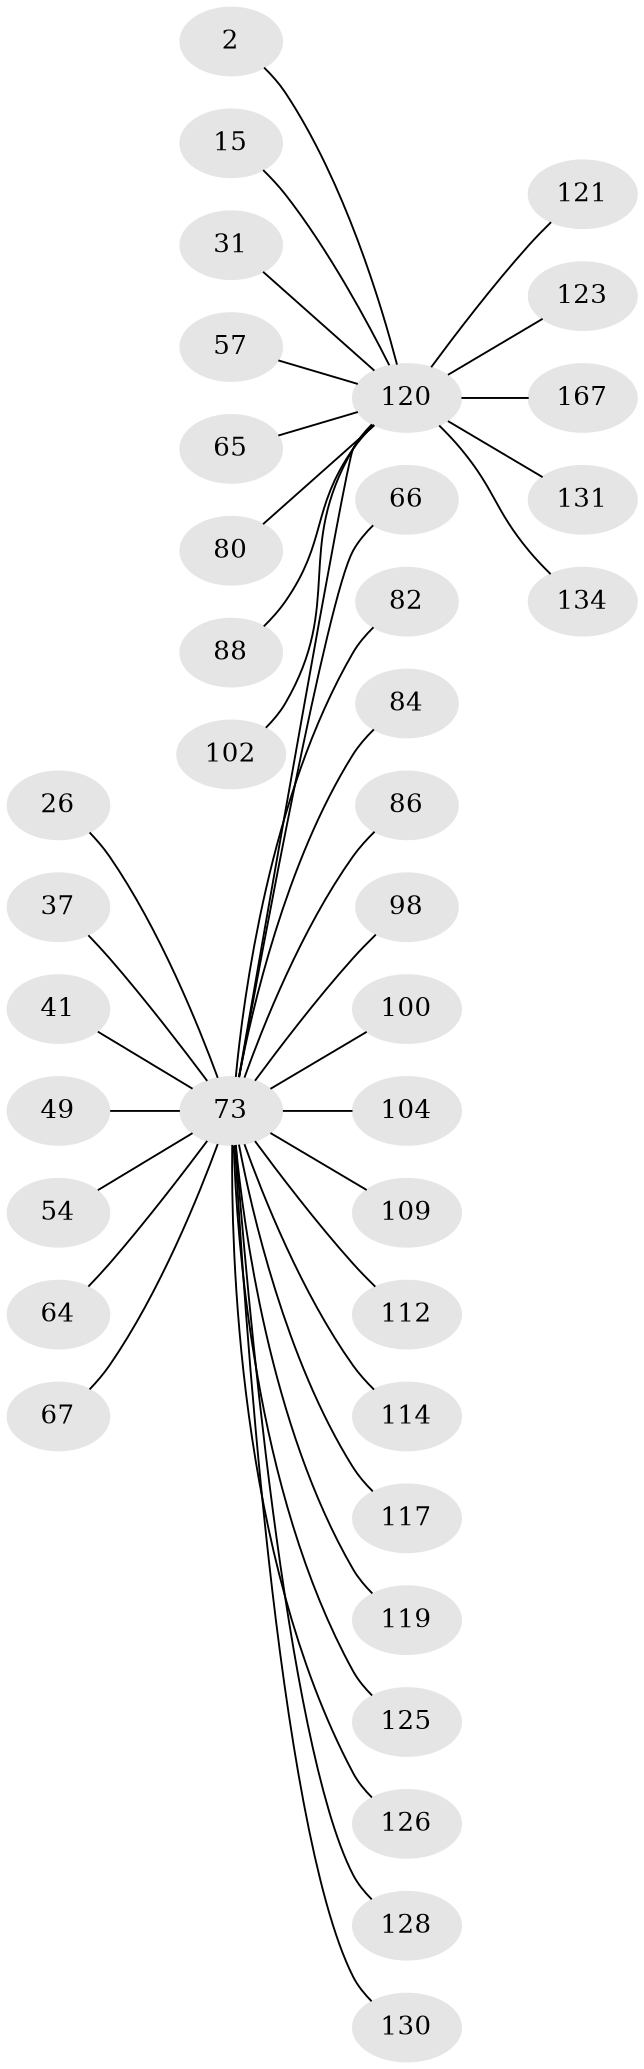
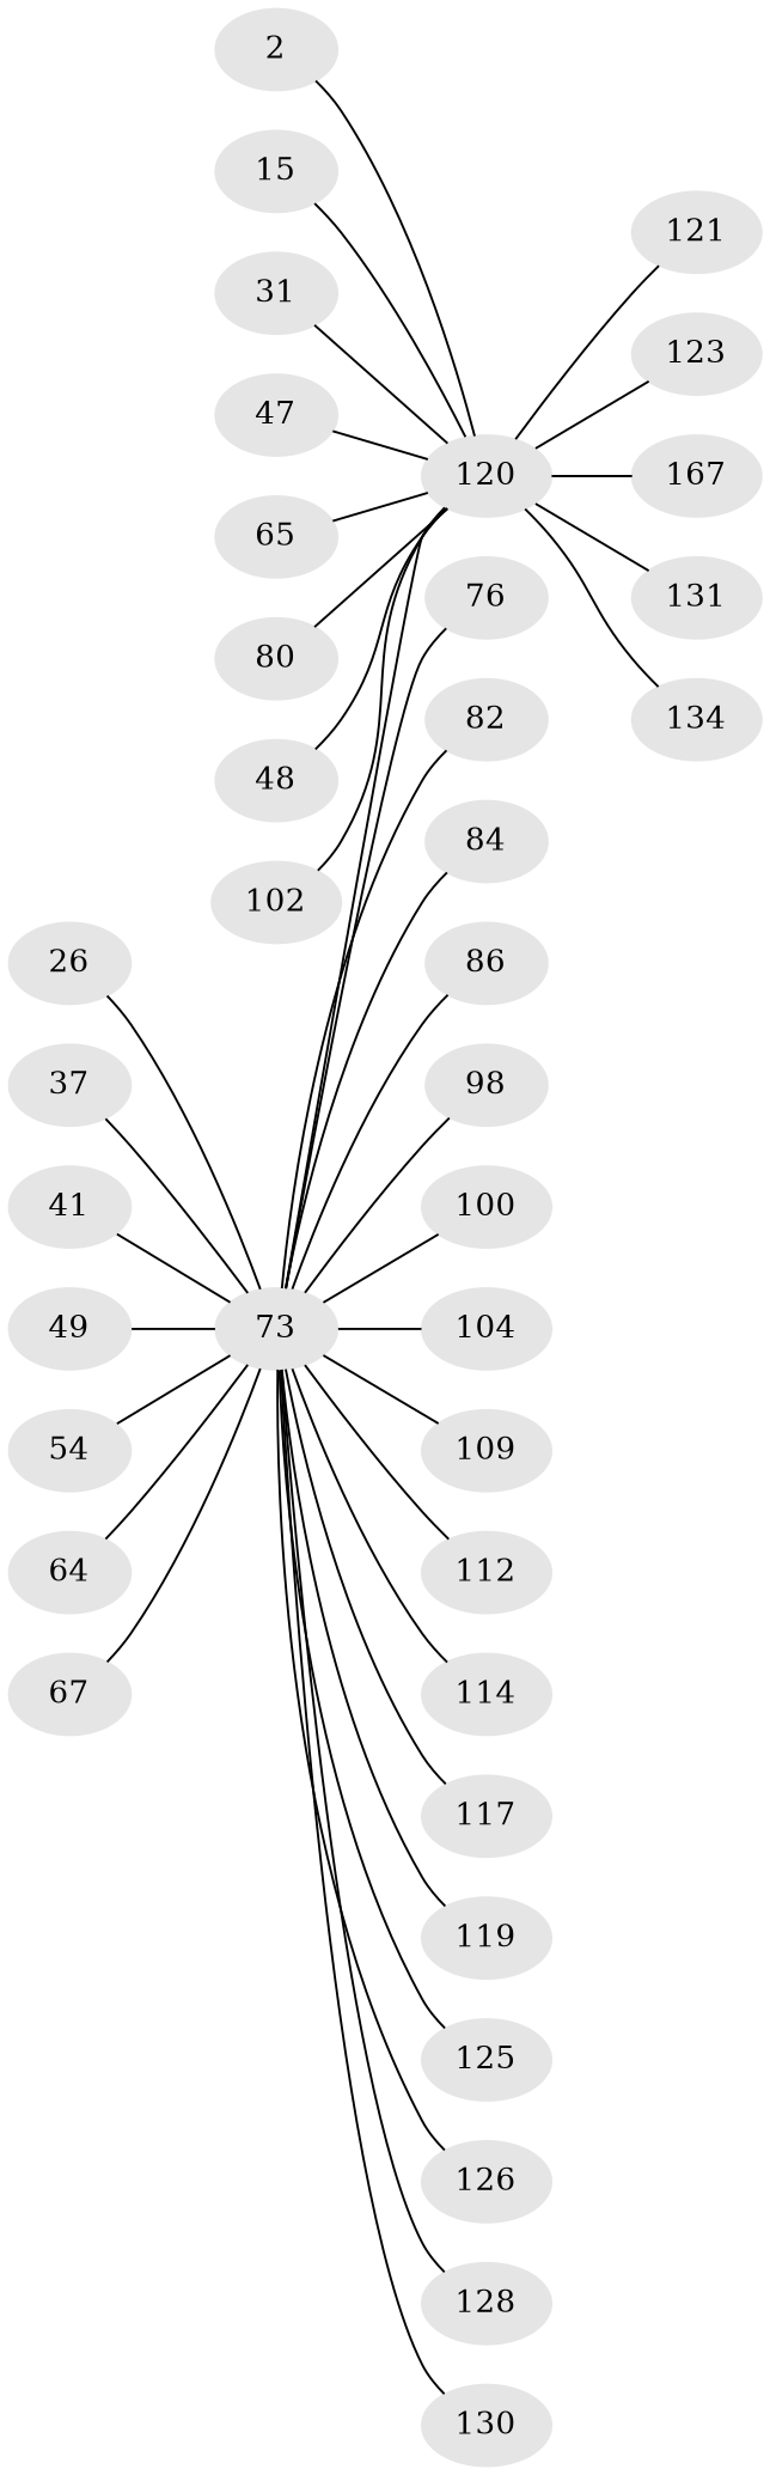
  graph {
    rankdir=LR
    node [color=gray90 style=filled]
    120 [super="+1"]
    121 [super="+97+107+116"]
    123 [super="+108"]
    n4 [label=167]
    131 [super="+27"]
    n6 [label=134 super="+115+118"]
    2
    15
    73 [super="+8+18+11+24+35+5+16"]
-   76 [super="+51" label=66]
+   76 [super="+51"]
    82
    84
    86
    98
    100
    104 [super="+19"]
    109 [super="+52"]
    112 [super="+7+106"]
    114
    117
    119 [super="+68"]
    125 [super="+56+63"]
    126 [super="+122"]
    128 [super="+20+101"]
    130 [super="+129"]
    26
    31
    37
    41
    49 [super="+12"]
    54
-   57 [super="+23"]
+   57 [super="+23" label=47]
    64 [super="+58"]
    65
    67
    80
-   88 [super="+62"]
+   88 [super="+62" label=48]
    102 [super="+39"]
    120 -- 121
    120 -- 123
    120 -- n4
    120 -- 131
    120 -- n6
    2 -- 120
    15 -- 120
    73 -- 120 [weight=3]
    73 -- 76
    73 -- 82
    73 -- 84
    73 -- 86
    73 -- 98
    73 -- 100
    73 -- 104
    73 -- 109
    73 -- 112
    73 -- 114
    73 -- 117
    73 -- 119
    73 -- 125
    73 -- 126
    73 -- 128
    73 -- 130
    26 -- 73
    31 -- 120
    37 -- 73
    41 -- 73
    49 -- 73
    54 -- 73
    57 -- 120
    64 -- 73
    65 -- 120
    67 -- 73
    80 -- 120
    88 -- 120
    102 -- 120
  }
